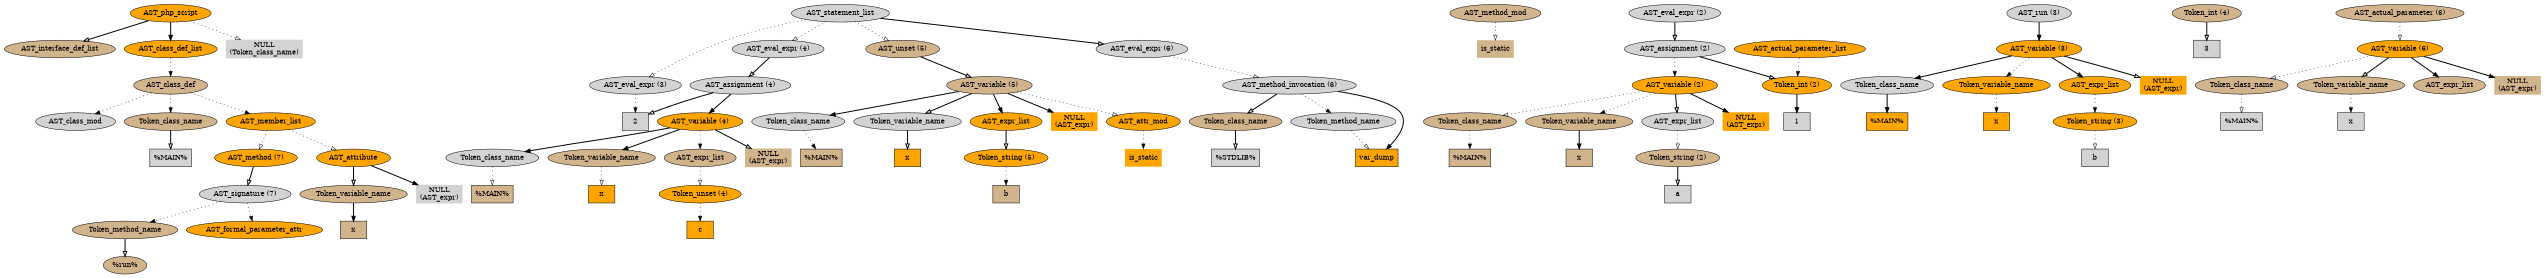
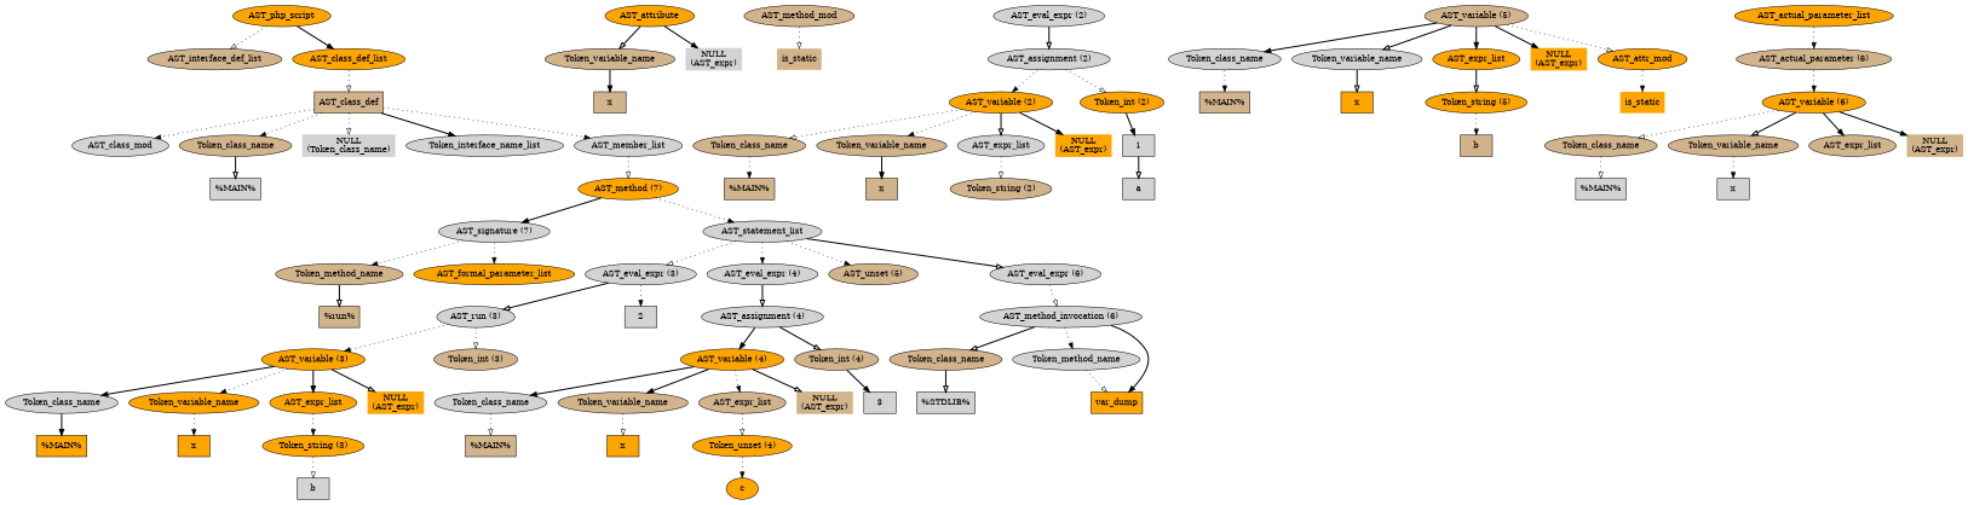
  digraph {
    node [fillcolor=tan style=filled]
    edge [arrowhead=normal style=dotted]
    n1 [fillcolor=orange label=AST_php_script]
    n2 [label=AST_interface_def_list]
    n3 [fillcolor=orange label=AST_class_def_list]
-   n4 [label=AST_class_def]
+   n4 [label=AST_class_def shape=box]
    n5 [fillcolor=lightgrey label=AST_class_mod]
    n6 [label=Token_class_name]
    n7 [fillcolor=lightgrey label="NULL\n(Token_class_name)" shape=plaintext]
-   n9 [fillcolor=orange label=AST_member_list]
+   n8 [fillcolor=lightgrey label=Token_interface_name_list]
+   n9 [fillcolor=lightgrey label=AST_member_list]
    n10 [fillcolor=lightgrey label="%MAIN%" shape=box]
    n11 [fillcolor=orange label="AST_method (7)"]
    n12 [fillcolor=orange label=AST_attribute]
    n13 [fillcolor=lightgrey label="AST_signature (7)"]
    n14 [fillcolor=lightgrey label=AST_statement_list]
    n15 [label=Token_variable_name]
    n16 [fillcolor=lightgrey label="NULL\n(AST_expr)" shape=plaintext]
    n17 [label=Token_method_name]
-   n18 [fillcolor=orange label=AST_formal_parameter_attr]
+   n18 [fillcolor=orange label=AST_formal_parameter_list]
    n19 [fillcolor=lightgrey label="AST_eval_expr (3)"]
    n20 [fillcolor=lightgrey label="AST_eval_expr (4)"]
    n21 [label="AST_unset (5)"]
    n22 [fillcolor=lightgrey label="AST_eval_expr (6)"]
    n23 [label=AST_method_mod]
    n24 [label=is_static shape=plaintext]
-   n25 [label="%run%" shape=ellipse]
+   n25 [label="%run%" shape=box]
    n26 [fillcolor=lightgrey label="AST_eval_expr (2)"]
    n27 [fillcolor=lightgrey label="AST_assignment (2)"]
    n28 [fillcolor=lightgrey label="AST_run (3)"]
    n29 [fillcolor=lightgrey label=2 shape=box]
    n30 [fillcolor=lightgrey label="AST_assignment (4)"]
    n31 [label="AST_variable (5)"]
    n32 [fillcolor=lightgrey label="AST_method_invocation (6)"]
    n33 [fillcolor=orange label="AST_variable (2)"]
    n34 [fillcolor=orange label="Token_int (2)"]
    n35 [label=Token_class_name]
    n36 [label=Token_variable_name]
    n37 [fillcolor=lightgrey label=AST_expr_list]
    n38 [fillcolor=orange label="NULL\n(AST_expr)" shape=plaintext]
    n39 [fillcolor=lightgrey label=1 shape=box]
    n40 [label="%MAIN%" shape=box]
    n41 [label=x shape=box]
    n42 [label="Token_string (2)"]
    n43 [fillcolor=lightgrey label=a shape=box]
    n44 [fillcolor=orange label="AST_variable (3)"]
+   n45 [label="Token_int (3)"]
    n46 [fillcolor=lightgrey label=Token_class_name]
    n47 [fillcolor=orange label=Token_variable_name]
    n48 [fillcolor=orange label=AST_expr_list]
    n49 [fillcolor=orange label="NULL\n(AST_expr)" shape=plaintext]
    n50 [fillcolor=orange label="%MAIN%" shape=box]
    n51 [fillcolor=orange label=x shape=box]
    n52 [fillcolor=orange label="Token_string (3)"]
    n53 [fillcolor=lightgrey label=b shape=box]
    n54 [fillcolor=orange label="AST_variable (4)"]
    n55 [label="Token_int (4)"]
    n56 [fillcolor=lightgrey label=Token_class_name]
    n57 [label=Token_variable_name]
    n58 [label=AST_expr_list]
    n59 [label="NULL\n(AST_expr)" shape=plaintext]
    n60 [fillcolor=lightgrey label=3 shape=box]
    n61 [label="%MAIN%" shape=box]
    n62 [fillcolor=orange label=x shape=box]
    n63 [fillcolor=orange label="Token_unset (4)"]
-   n64 [fillcolor=orange label=c shape=box]
+   n64 [fillcolor=orange label=c shape=ellipse]
    n65 [fillcolor=lightgrey label=Token_class_name]
    n66 [fillcolor=lightgrey label=Token_variable_name]
    n67 [fillcolor=orange label=AST_expr_list]
    n68 [fillcolor=orange label="NULL\n(AST_expr)" shape=plaintext]
    n69 [fillcolor=orange label=AST_attr_mod]
    n70 [label="%MAIN%" shape=box]
    n71 [fillcolor=orange label=x shape=box]
    n72 [fillcolor=orange label="Token_string (5)"]
    n73 [label=b shape=box]
    n74 [label=Token_class_name]
    n75 [fillcolor=lightgrey label=Token_method_name]
    n76 [fillcolor=orange label=var_dump shape=box]
    n77 [fillcolor=lightgrey label="%STDLIB%" shape=box]
    n78 [fillcolor=orange label=AST_actual_parameter_list]
    n79 [label="AST_actual_parameter (6)"]
    n80 [fillcolor=orange label="AST_variable (6)"]
    n81 [label=Token_class_name]
    n82 [label=Token_variable_name]
    n83 [label=AST_expr_list]
    n84 [label="NULL\n(AST_expr)" shape=plaintext]
    n85 [fillcolor=lightgrey label="%MAIN%" shape=box]
    n86 [fillcolor=lightgrey label=x shape=box]
    n87 [fillcolor=orange label=is_static shape=plaintext]
    n88 [label=x shape=box]
-   n1 -> n2 [arrowhead=onormal style=bold]
+   n1 -> n2 [arrowhead=onormal]
    n1 -> n3 [style=bold]
-   n3 -> n4
+   n3 -> n4 [arrowhead=onormal]
    n4 -> n5
    n4 -> n6
-   n1 -> n7 [arrowhead=onormal]
+   n4 -> n7 [arrowhead=onormal]
+   n4 -> n8 [style=bold]
    n4 -> n9
    n6 -> n10 [arrowhead=onormal style=bold]
    n9 -> n11 [arrowhead=onormal]
-   n9 -> n12 [arrowhead=onormal]
-   n11 -> n13 [arrowhead=onormal style=bold]
+   n11 -> n13 [style=bold]
+   n11 -> n14
    n12 -> n15 [arrowhead=onormal style=bold]
    n12 -> n16 [style=bold]
    n13 -> n17
    n13 -> n18
    n14 -> n19 [arrowhead=onormal]
-   n14 -> n20 [arrowhead=onormal]
-   n14 -> n21 [arrowhead=onormal]
+   n14 -> n20
+   n14 -> n21
    n14 -> n22 [arrowhead=onormal style=bold]
    n15 -> n88 [style=bold]
    n17 -> n25 [arrowhead=onormal style=bold]
+   n19 -> n28 [arrowhead=onormal style=bold]
    n19 -> n29
    n20 -> n30 [arrowhead=onormal style=bold]
-   n21 -> n31 [arrowhead=onormal style=bold]
    n22 -> n32 [arrowhead=onormal]
    n23 -> n24 [arrowhead=onormal]
    n26 -> n27 [arrowhead=onormal style=bold]
    n27 -> n33
-   n27 -> n34 [arrowhead=onormal style=bold]
-   n28 -> n44 [style=bold]
+   n27 -> n34 [arrowhead=onormal]
+   n28 -> n44
+   n28 -> n45 [arrowhead=onormal]
    n30 -> n54 [style=bold]
-   n30 -> n29 [arrowhead=onormal style=bold]
+   n30 -> n55 [arrowhead=onormal style=bold]
    n31 -> n65 [style=bold]
    n31 -> n66 [arrowhead=onormal style=bold]
    n31 -> n67 [style=bold]
    n31 -> n68 [style=bold]
    n31 -> n69 [arrowhead=onormal]
    n32 -> n74 [arrowhead=onormal style=bold]
    n32 -> n75
    n32 -> n76 [style=bold]
    n33 -> n35 [arrowhead=onormal]
    n33 -> n36
    n33 -> n37 [arrowhead=onormal style=bold]
    n33 -> n38 [style=bold]
    n34 -> n39 [style=bold]
    n35 -> n40
    n36 -> n41 [style=bold]
    n37 -> n42 [arrowhead=onormal]
-   n42 -> n43 [arrowhead=onormal style=bold]
+   n39 -> n43 [arrowhead=onormal style=bold]
    n44 -> n46 [style=bold]
    n44 -> n47
    n44 -> n48 [style=bold]
    n44 -> n49 [arrowhead=onormal style=bold]
    n46 -> n50 [style=bold]
    n47 -> n51
    n48 -> n52
    n52 -> n53 [arrowhead=onormal]
    n54 -> n56 [style=bold]
    n54 -> n57 [style=bold]
    n54 -> n58
    n54 -> n59 [arrowhead=onormal style=bold]
-   n55 -> n60 [arrowhead=onormal style=bold]
+   n55 -> n60 [style=bold]
    n56 -> n61 [arrowhead=onormal]
    n57 -> n62 [arrowhead=onormal]
    n58 -> n63 [arrowhead=onormal]
    n63 -> n64
    n65 -> n70
    n66 -> n71 [arrowhead=onormal style=bold]
    n67 -> n72 [arrowhead=onormal style=bold]
    n69 -> n87
    n72 -> n73
    n74 -> n77 [arrowhead=onormal style=bold]
    n75 -> n76 [arrowhead=onormal]
-   n78 -> n34
-   n79 -> n80 [arrowhead=onormal]
+   n78 -> n79
+   n79 -> n80
    n80 -> n81 [arrowhead=onormal]
    n80 -> n82 [arrowhead=onormal style=bold]
    n80 -> n83 [style=bold]
    n80 -> n84 [style=bold]
    n81 -> n85 [arrowhead=onormal]
    n82 -> n86
  }
